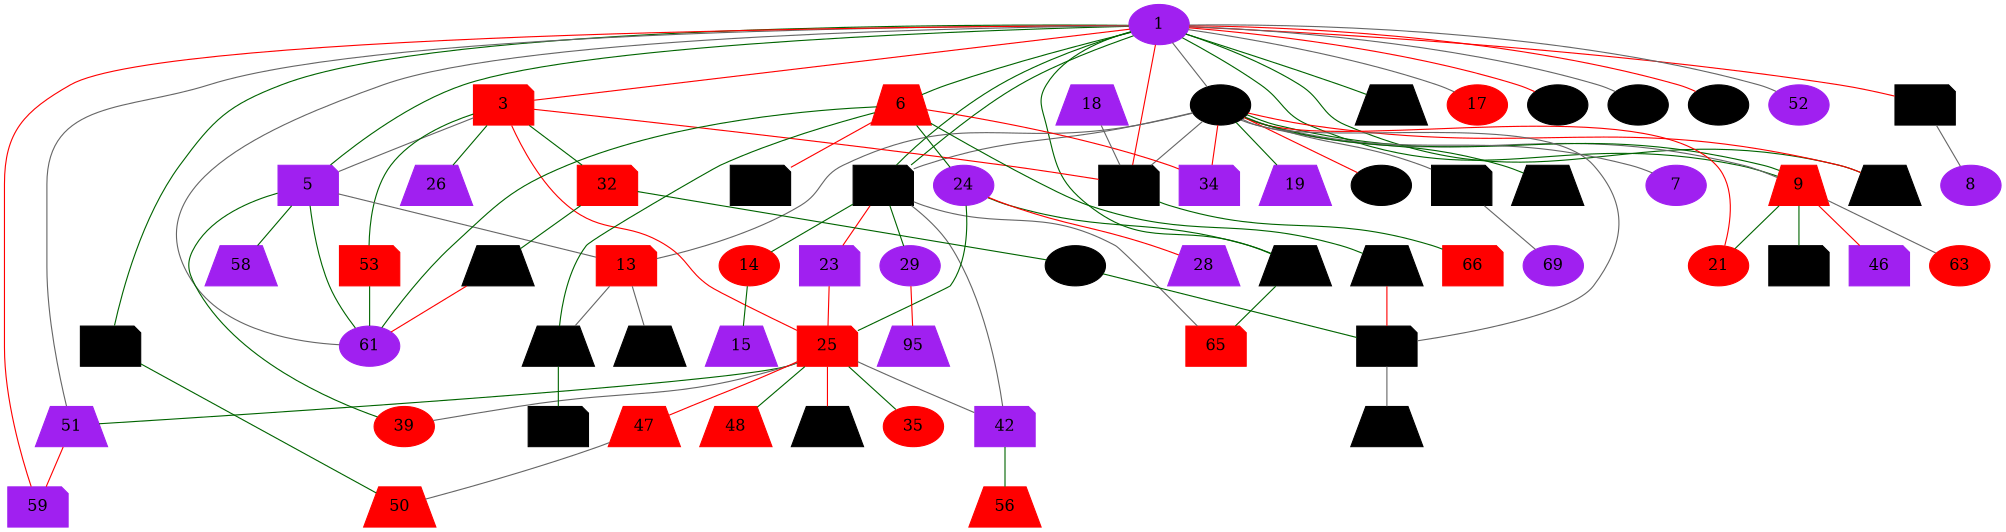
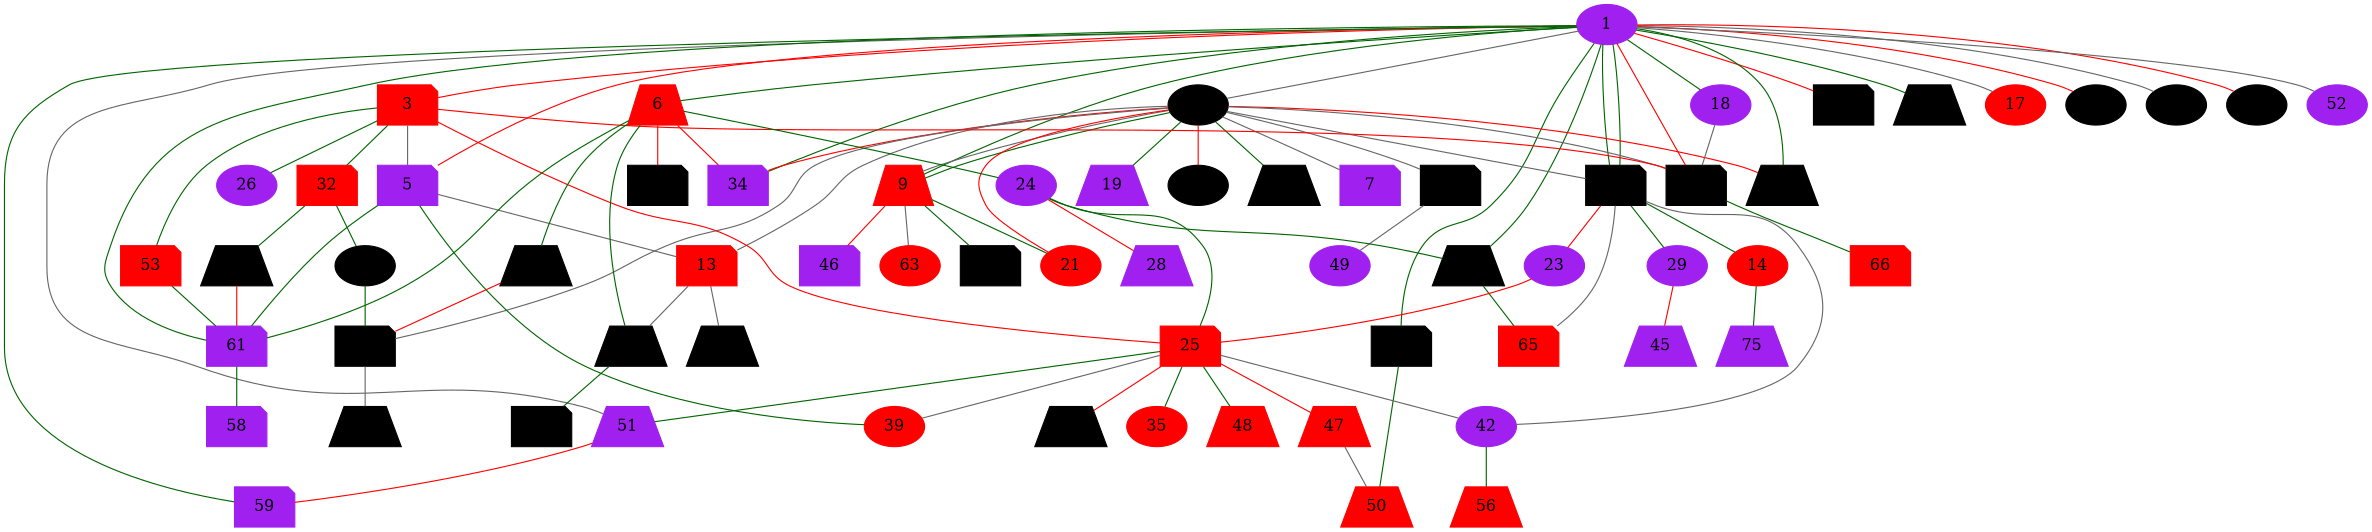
  graph {
    node [color=black shape=ellipse style=filled]
    edge [color=darkgreen]
    1 [color=purple]
    2
    3 [color=red shape=note]
    4 [shape=note]
    5 [color=purple shape=note]
    6 [color=red shape=trapezium]
    9 [color=red shape=trapezium]
    10 [shape=note]
    11 [shape=trapezium]
    12 [shape=note]
    16 [shape=trapezium]
    17 [color=red]
-   18 [color=purple shape=trapezium]
+   18 [color=purple]
    31
    33
    34 [color=purple shape=note]
    41 [shape=note]
    43
    51 [color=purple shape=trapezium]
    52 [color=purple]
    57 [shape=trapezium]
    59 [color=purple shape=note]
-   61 [color=purple]
-   7 [color=purple]
+   61 [color=purple shape=note]
+   7 [color=purple shape=note]
    13 [color=red shape=note]
    19 [color=purple shape=trapezium]
    21 [color=red]
    38
    40 [shape=note]
    54 [shape=trapezium]
    62 [shape=note]
    25 [color=red shape=note]
-   26 [color=purple shape=trapezium]
+   26 [color=purple]
    32 [color=red shape=note]
    53 [color=red shape=note]
-   8 [color=purple]
    39 [color=red]
-   58 [color=purple shape=trapezium]
+   58 [color=purple shape=note]
    20 [shape=note]
    24 [color=purple]
    27 [shape=trapezium]
    44 [shape=trapezium]
    22 [shape=note]
    46 [color=purple shape=note]
    63 [color=red]
    50 [color=red shape=trapezium]
    14 [color=red]
-   23 [color=purple shape=note]
+   23 [color=purple]
    29 [color=purple]
-   42 [color=purple shape=note]
+   42 [color=purple]
    65 [color=red shape=note]
    66 [color=red shape=note]
    30 [shape=trapezium]
-   49 [color=purple label=69]
+   49 [color=purple]
    64 [shape=trapezium]
    35 [color=red]
    47 [color=red shape=trapezium]
    48 [color=red shape=trapezium]
    60 [shape=trapezium]
    36
    37 [shape=trapezium]
    28 [color=purple shape=trapezium]
    55 [shape=note]
-   15 [color=purple shape=trapezium]
-   45 [color=purple shape=trapezium label=95]
+   15 [color=purple shape=trapezium label=75]
+   45 [color=purple shape=trapezium]
    56 [color=red shape=trapezium]
    1 -- 2 [color=gray40]
    1 -- 3 [color=red]
    1 -- 4 [color=red]
-   1 -- 5
+   1 -- 5 [color=red]
    1 -- 6
    1 -- 9
    1 -- 10
    1 -- 11
    1 -- 12
    1 -- 12
    1 -- 16
    1 -- 17 [color=gray40]
+   1 -- 18
    1 -- 31 [color=red]
    1 -- 33 [color=gray40]
+   1 -- 34
    1 -- 41 [color=red]
    1 -- 43 [color=red]
    1 -- 51 [color=gray40]
    1 -- 52 [color=gray40]
    1 -- 57
-   1 -- 59 [color=red]
-   1 -- 61 [color=gray40]
+   1 -- 59
+   1 -- 61
    2 -- 9 [color=gray40]
    2 -- 9
    2 -- 12 [color=gray40]
    2 -- 16 [color=red]
    2 -- 34 [color=red]
    2 -- 41 [color=gray40]
    2 -- 7 [color=gray40]
    2 -- 13 [color=gray40]
    2 -- 19
    2 -- 21 [color=red]
    2 -- 38 [color=red]
    2 -- 40 [color=gray40]
    2 -- 54
    2 -- 62 [color=gray40]
    3 -- 5 [color=gray40]
    3 -- 41 [color=red]
    3 -- 25 [color=red]
    3 -- 26
    3 -- 32
    3 -- 53
-   4 -- 8 [color=gray40]
    5 -- 61
    5 -- 13 [color=gray40]
    5 -- 39
-   5 -- 58
+   61 -- 58
    6 -- 34 [color=red]
    6 -- 61
    6 -- 20 [color=red]
    6 -- 24
    6 -- 27
    6 -- 44
    9 -- 21
    9 -- 22
    9 -- 46 [color=red]
    9 -- 63 [color=gray40]
    10 -- 50
    12 -- 14
    12 -- 23 [color=red]
    12 -- 29
    12 -- 42 [color=gray40]
    12 -- 65 [color=gray40]
    18 -- 41 [color=gray40]
    41 -- 66
    51 -- 59 [color=red]
    57 -- 65
    13 -- 44 [color=gray40]
    13 -- 30 [color=gray40]
    40 -- 49 [color=gray40]
    62 -- 64 [color=gray40]
    25 -- 51
    25 -- 39 [color=gray40]
    25 -- 42 [color=gray40]
    25 -- 35
    25 -- 47 [color=red]
    25 -- 48
    25 -- 60 [color=red]
    32 -- 36
    32 -- 37
    53 -- 61
    24 -- 57
    24 -- 25
    24 -- 28 [color=red]
    27 -- 62 [color=red]
    44 -- 55
    14 -- 15
    23 -- 25 [color=red]
    29 -- 45 [color=red]
    42 -- 56
    47 -- 50 [color=gray40]
    36 -- 62
    37 -- 61 [color=red]
  }
